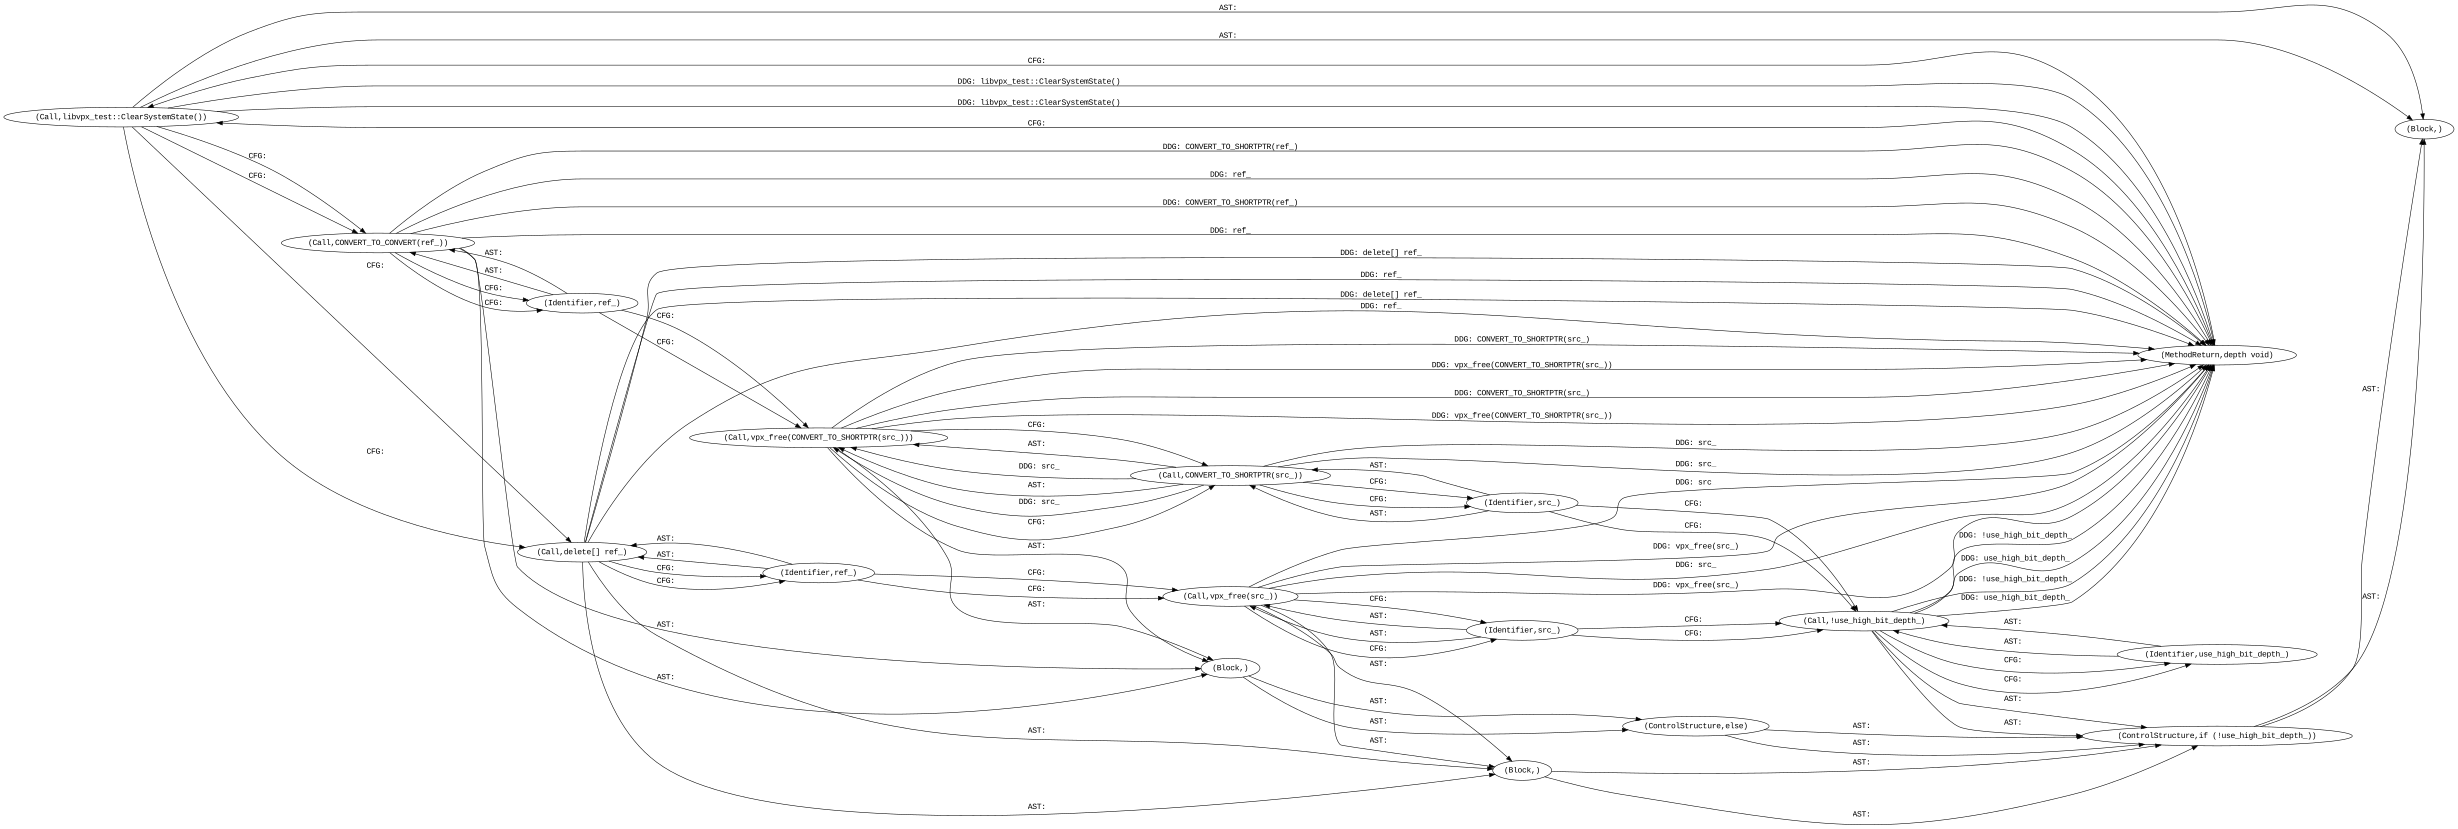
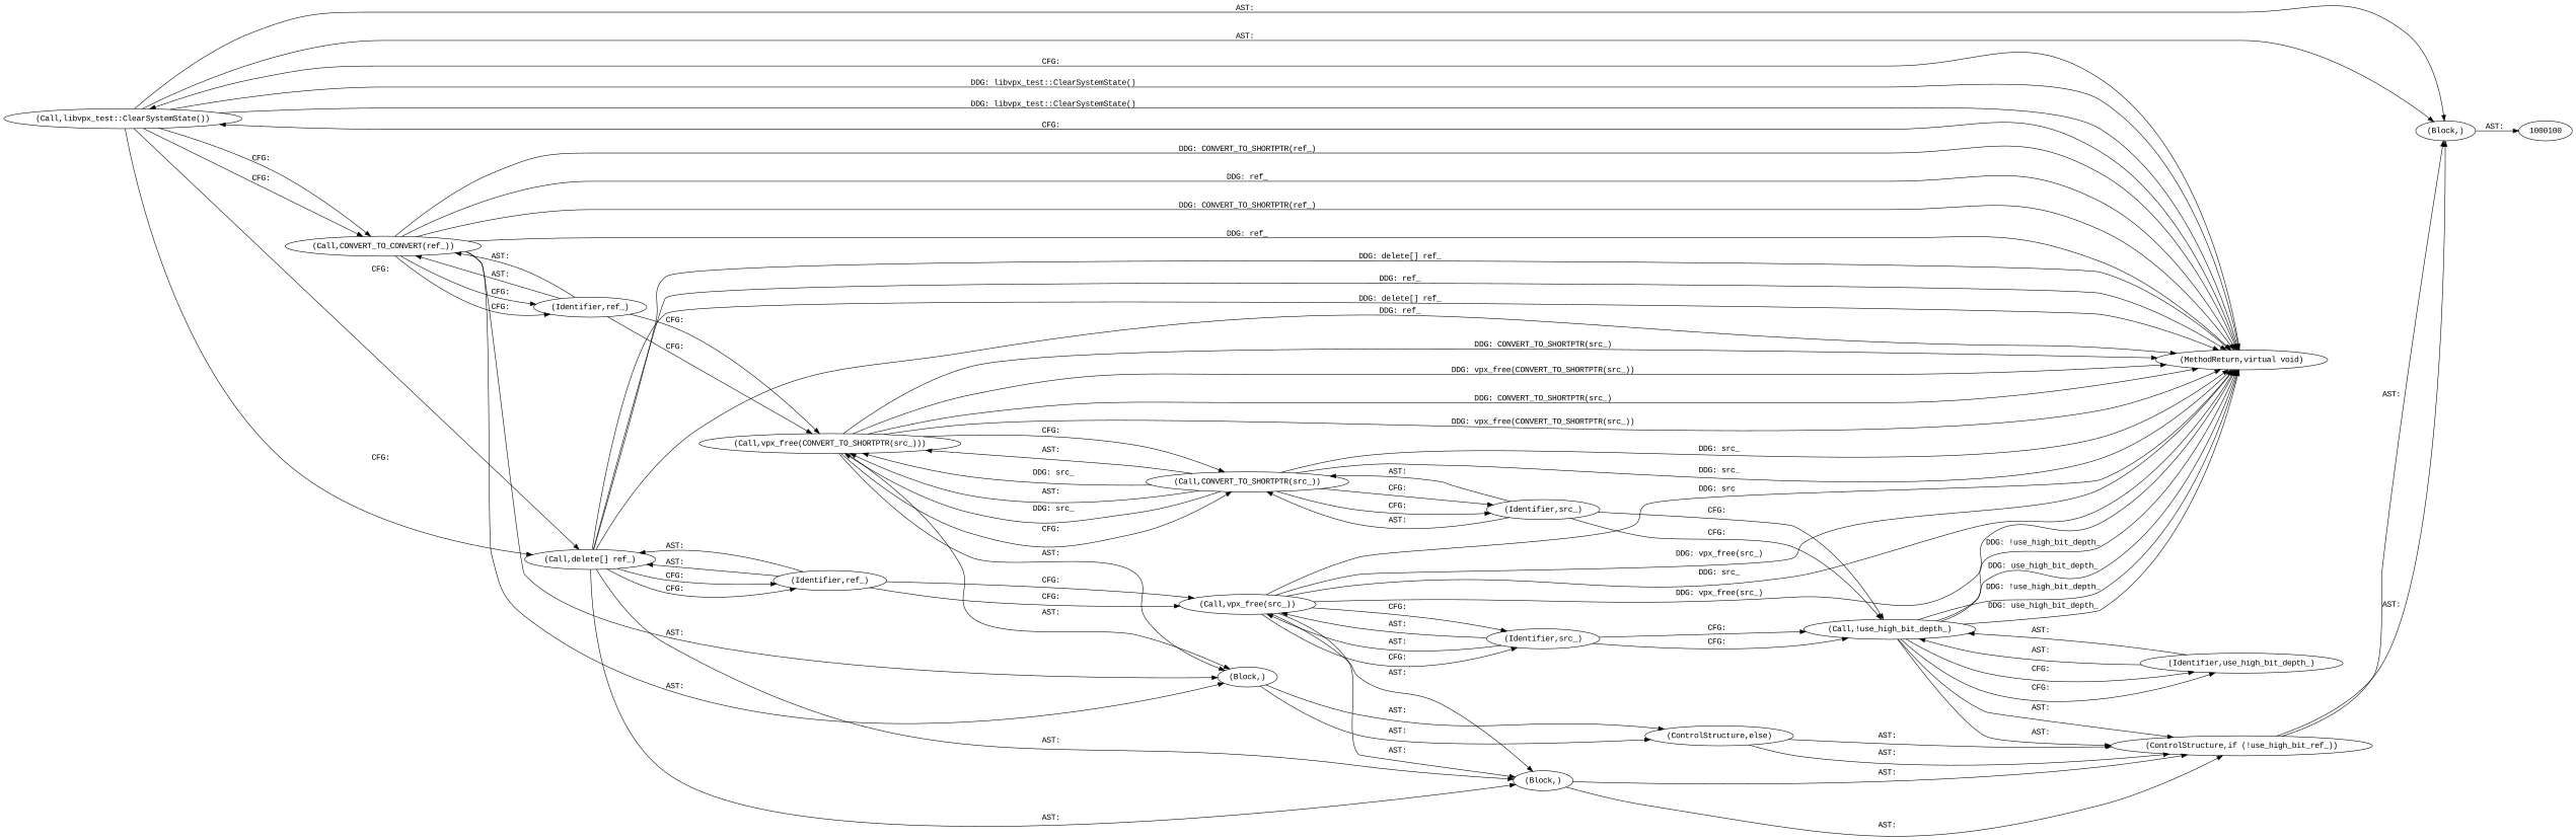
  digraph {
    fontname="Liberation Mono"
    rankdir=LR
    node [fontname="Liberation Mono"]
    edge [fontname="Liberation Mono"]
    n1 [label="(Block,)"]
-   n3 [label="(MethodReturn,depth void)"]
+   1000100
+   n3 [label="(MethodReturn,virtual void)"]
    n4 [label="(Call,libvpx_test::ClearSystemState())"]
    n5 [label="(Call,delete[] ref_)"]
    n6 [label="(Call,CONVERT_TO_CONVERT(ref_))"]
    n7 [label="(Block,)"]
    n8 [label="(Identifier,ref_)"]
    n9 [label="(Block,)"]
    n10 [label="(Identifier,ref_)"]
-   n11 [label="(ControlStructure,if (!use_high_bit_depth_))"]
+   n11 [label="(ControlStructure,if (!use_high_bit_ref_))"]
    n12 [label="(Call,!use_high_bit_depth_)"]
    n13 [label="(Identifier,use_high_bit_depth_)"]
    n14 [label="(Identifier,src_)"]
    n15 [label="(Call,vpx_free(src_))"]
    n16 [label="(ControlStructure,else)"]
    n17 [label="(Call,CONVERT_TO_SHORTPTR(src_))"]
    n18 [label="(Identifier,src_)"]
    n19 [label="(Call,vpx_free(CONVERT_TO_SHORTPTR(src_)))"]
+   n1 -> 1000100 [label="AST: "]
    n3 -> n4 [label="CFG: "]
    n3 -> n4 [label="CFG: "]
    n4 -> n1 [label="AST: "]
    n4 -> n1 [label="AST: "]
    n4 -> n3 [label="DDG: libvpx_test::ClearSystemState()"]
    n4 -> n3 [label="DDG: libvpx_test::ClearSystemState()"]
    n4 -> n5 [label="CFG: "]
    n4 -> n5 [label="CFG: "]
    n4 -> n6 [label="CFG: "]
    n4 -> n6 [label="CFG: "]
    n5 -> n3 [label="DDG: delete[] ref_"]
    n5 -> n3 [label="DDG: ref_"]
    n5 -> n3 [label="DDG: delete[] ref_"]
    n5 -> n3 [label="DDG: ref_"]
    n5 -> n7 [label="AST: "]
    n5 -> n7 [label="AST: "]
    n5 -> n8 [label="CFG: "]
    n5 -> n8 [label="CFG: "]
    n6 -> n3 [label="DDG: CONVERT_TO_SHORTPTR(ref_)"]
    n6 -> n3 [label="DDG: ref_"]
    n6 -> n3 [label="DDG: CONVERT_TO_SHORTPTR(ref_)"]
    n6 -> n3 [label="DDG: ref_"]
    n6 -> n9 [label="AST: "]
    n6 -> n9 [label="AST: "]
    n6 -> n10 [label="CFG: "]
    n6 -> n10 [label="CFG: "]
    n7 -> n11 [label="AST: "]
    n7 -> n11 [label="AST: "]
    n8 -> n5 [label="AST: "]
    n8 -> n5 [label="AST: "]
    n8 -> n15 [label="CFG: "]
    n8 -> n15 [label="CFG: "]
    n9 -> n16 [label="AST: "]
    n9 -> n16 [label="AST: "]
    n10 -> n6 [label="AST: "]
    n10 -> n6 [label="AST: "]
    n10 -> n19 [label="CFG: "]
    n10 -> n19 [label="CFG: "]
    n11 -> n1 [label="AST: "]
    n11 -> n1 [label="AST: "]
    n12 -> n3 [label="DDG: use_high_bit_depth_"]
    n12 -> n3 [label="DDG: !use_high_bit_depth_"]
    n12 -> n3 [label="DDG: use_high_bit_depth_"]
    n12 -> n3 [label="DDG: !use_high_bit_depth_"]
    n12 -> n11 [label="AST: "]
    n12 -> n11 [label="AST: "]
    n12 -> n13 [label="CFG: "]
    n12 -> n13 [label="CFG: "]
    n13 -> n12 [label="AST: "]
    n13 -> n12 [label="AST: "]
    n14 -> n12 [label="CFG: "]
    n14 -> n12 [label="CFG: "]
    n14 -> n15 [label="AST: "]
    n14 -> n15 [label="AST: "]
    n15 -> n3 [label="DDG: src_"]
    n15 -> n3 [label="DDG: vpx_free(src_)"]
    n15 -> n3 [label="DDG: src_"]
    n15 -> n3 [label="DDG: vpx_free(src_)"]
    n15 -> n7 [label="AST: "]
    n15 -> n7 [label="AST: "]
    n15 -> n14 [label="CFG: "]
    n15 -> n14 [label="CFG: "]
    n16 -> n11 [label="AST: "]
    n16 -> n11 [label="AST: "]
    n17 -> n3 [label="DDG: src_"]
    n17 -> n3 [label="DDG: src_"]
    n17 -> n18 [label="CFG: "]
    n17 -> n18 [label="CFG: "]
    n17 -> n19 [label="AST: "]
    n17 -> n19 [label="DDG: src_"]
    n17 -> n19 [label="AST: "]
    n17 -> n19 [label="DDG: src_"]
    n18 -> n12 [label="CFG: "]
    n18 -> n12 [label="CFG: "]
    n18 -> n17 [label="AST: "]
    n18 -> n17 [label="AST: "]
    n19 -> n3 [label="DDG: vpx_free(CONVERT_TO_SHORTPTR(src_))"]
    n19 -> n3 [label="DDG: CONVERT_TO_SHORTPTR(src_)"]
    n19 -> n3 [label="DDG: vpx_free(CONVERT_TO_SHORTPTR(src_))"]
    n19 -> n3 [label="DDG: CONVERT_TO_SHORTPTR(src_)"]
    n19 -> n9 [label="AST: "]
    n19 -> n9 [label="AST: "]
    n19 -> n17 [label="CFG: "]
    n19 -> n17 [label="CFG: "]
  }
